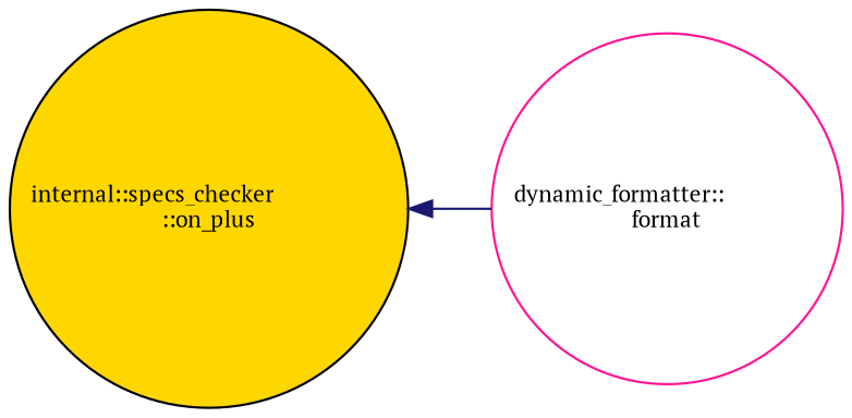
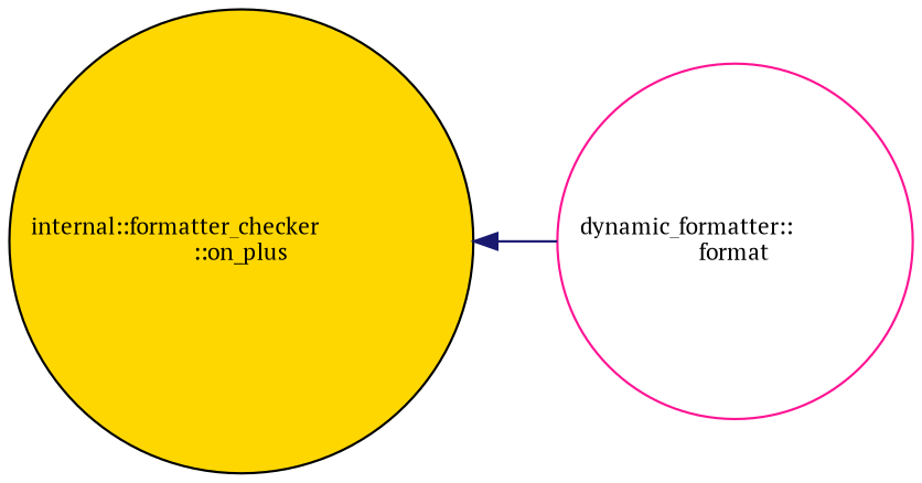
  digraph {
    rankdir=LR
    fontname="PT Serif"
    node [fontname="PT Serif" fontsize=10 shape=circle style=filled]
-   n1 [color=black fillcolor=gold fontcolor=black height=0.2 label="internal::specs_checker\l::on_plus" width=0.4]
+   n1 [color=black fillcolor=gold fontcolor=black height=0.2 label="internal::formatter_checker\l::on_plus" width=0.4]
    n2 [color=deeppink fillcolor=white height=0.2 label="dynamic_formatter::\lformat" width=0.4]
    n1 -> n2 [color=midnightblue dir=back fontname="PT Serif" fontsize=10 labelfontname=Helvetica labelfontsize=10 style=solid]
  }
